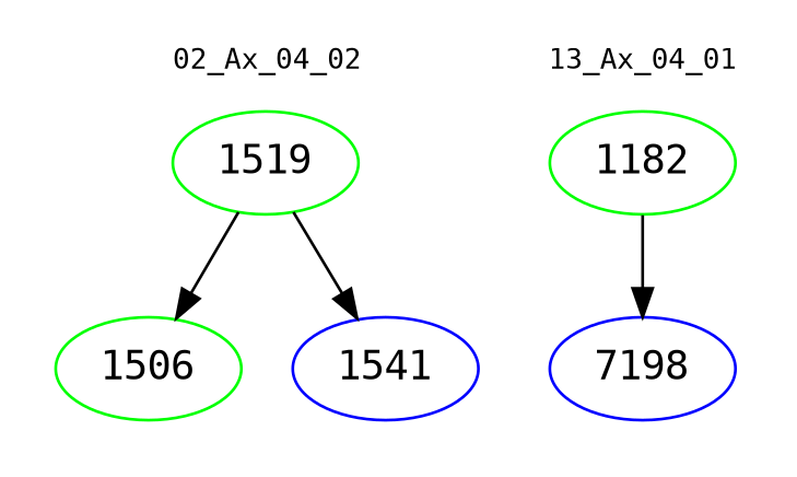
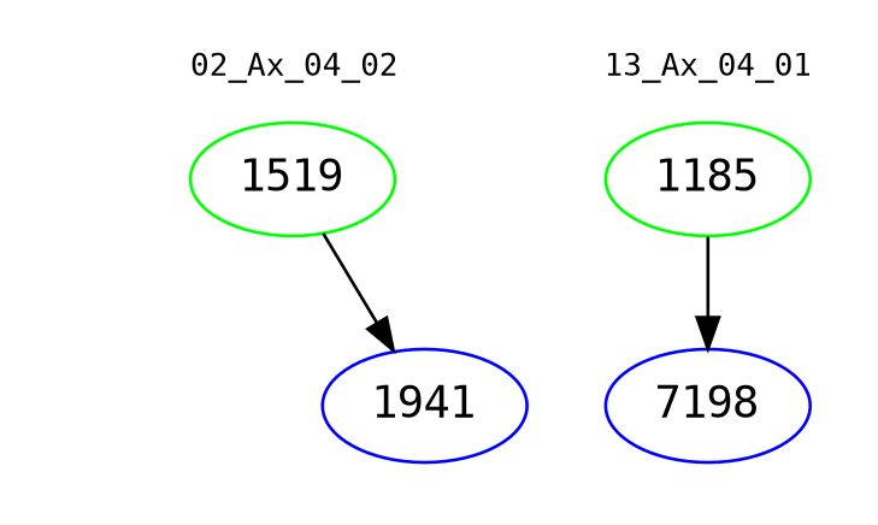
  digraph {
    fontname="DejaVu Sans Mono"
    node [color=green fontname="DejaVu Sans Mono"]
    edge [color=black fontname="DejaVu Sans Mono"]
    n1 [label=1519]
-   n2 [label=1506]
-   n3 [color=blue label=1541]
-   n4 [label=1182]
+   n3 [color=blue label=1941]
+   n4 [label=1185]
    n5 [color=blue label=7198]
    subgraph cluster_1 {
      color=white
      fontsize=10
      label="02_Ax_04_02"
      n1
-     n2
      n3
    }
    subgraph cluster_2 {
      color=white
      fontsize=10
      label="13_Ax_04_01"
      n4
      n5
    }
-   n1 -> n2
    n1 -> n3
    n4 -> n5
  }
